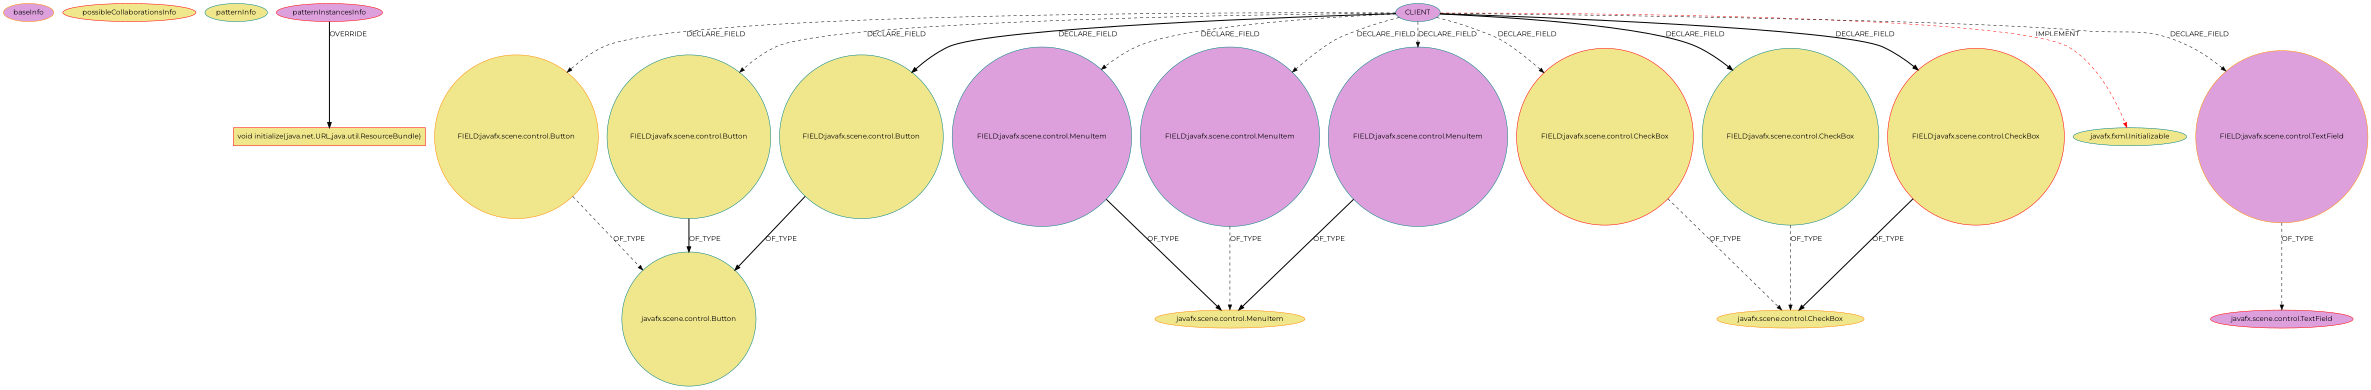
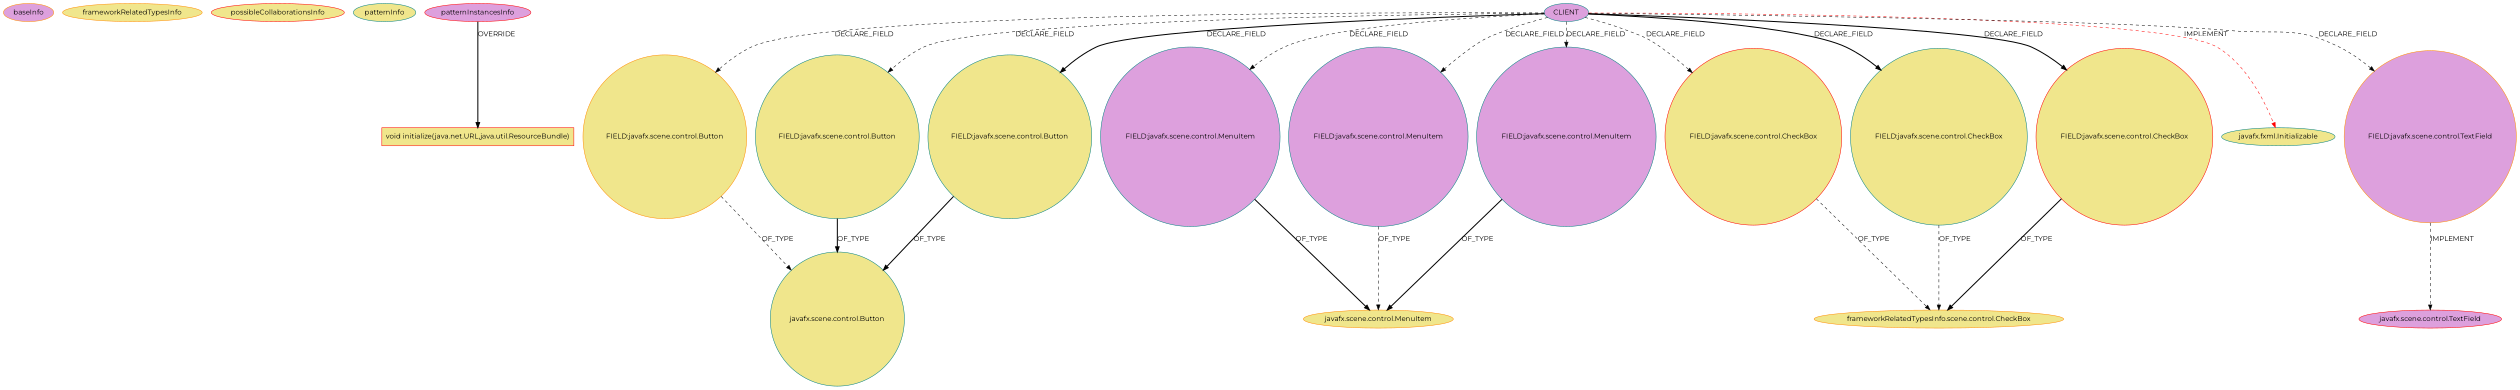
  digraph {
    fontname=Montserrat
    node [color=teal fillcolor=khaki fontname=Montserrat style=filled isFrameworkType=false shape=circle vertexType=FIELD_DECLARATION]
    edge [fontname=Montserrat style=dashed]
    baseInfo [category=pattern color=darkorange fillcolor=plum graphId=961 isAnonymous=false possibleRelation=false isFrameworkType="" shape="" vertexType=""]
+   frameworkRelatedTypesInfo [0="javafx.fxml.Initializable" color=darkorange isFrameworkType="" shape="" vertexType=""]
    possibleCollaborationsInfo [color=red isFrameworkType="" shape="" vertexType=""]
    patternInfo [frequency=2.0 patternRootClient=0 isFrameworkType="" shape="" vertexType=""]
    patternInstancesInfo [0="PatrickOtt-ReservationManager~/PatrickOtt-ReservationManager/ReservationManager-master/src/main/java/de/professional_webworkx/reservationmanager/controller/MainController.java~MainController~1080" 1="demibenari-cd-catalog~/demibenari-cd-catalog/cd-catalog-master/src/cd/catalog/MainFormController.java~MainFormController~2392" color=red fillcolor=plum isFrameworkType="" shape="" vertexType=""]
    n6 [color=red label="void initialize(java.net.URL,java.util.ResourceBundle)" shape=box vertexType=OVERRIDING_METHOD_DECLARATION]
    n7 [color=red label="FIELD:javafx.scene.control.CheckBox"]
-   n8 [color=darkorange label="javafx.scene.control.CheckBox" vertexType=FRAMEWORK_CLASS_TYPE shape=""]
+   n8 [color=darkorange label="frameworkRelatedTypesInfo.scene.control.CheckBox" vertexType=FRAMEWORK_CLASS_TYPE shape=""]
    n9 [fillcolor=plum label=CLIENT vertexType=ROOT_CLIENT_CLASS_DECLARATION shape=""]
    n10 [color=darkorange label="FIELD:javafx.scene.control.Button"]
    n11 [label="FIELD:javafx.scene.control.Button"]
    n12 [label="FIELD:javafx.scene.control.Button"]
    n13 [fillcolor=plum label="FIELD:javafx.scene.control.MenuItem"]
    n14 [fillcolor=plum label="FIELD:javafx.scene.control.MenuItem"]
    n15 [fillcolor=plum label="FIELD:javafx.scene.control.MenuItem"]
    n16 [color=red label="FIELD:javafx.scene.control.CheckBox"]
    n17 [label="FIELD:javafx.scene.control.CheckBox"]
    n18 [label="javafx.fxml.Initializable" vertexType=FRAMEWORK_INTERFACE_TYPE shape=""]
    n19 [color=darkorange fillcolor=plum label="FIELD:javafx.scene.control.TextField"]
    n20 [label="javafx.scene.control.Button" vertexType=FRAMEWORK_CLASS_TYPE]
    n21 [color=darkorange label="javafx.scene.control.MenuItem" vertexType=FRAMEWORK_CLASS_TYPE shape=""]
    n22 [color=red fillcolor=plum label="javafx.scene.control.TextField" vertexType=FRAMEWORK_CLASS_TYPE shape=""]
    patternInstancesInfo -> n6 [label=OVERRIDE style=bold]
    n7 -> n8 [label=OF_TYPE style=bold]
    n9 -> n7 [label=DECLARE_FIELD style=bold]
    n9 -> n10 [label=DECLARE_FIELD]
    n9 -> n11 [label=DECLARE_FIELD]
    n9 -> n12 [label=DECLARE_FIELD style=bold]
    n9 -> n13 [label=DECLARE_FIELD]
    n9 -> n14 [label=DECLARE_FIELD]
    n9 -> n15 [label=DECLARE_FIELD]
    n9 -> n16 [label=DECLARE_FIELD]
    n9 -> n17 [label=DECLARE_FIELD style=bold]
    n9 -> n18 [color=red label=IMPLEMENT]
    n9 -> n19 [label=DECLARE_FIELD]
    n10 -> n20 [label=OF_TYPE]
    n11 -> n20 [label=OF_TYPE style=bold]
    n12 -> n20 [label=OF_TYPE style=bold]
    n13 -> n21 [label=OF_TYPE style=bold]
    n14 -> n21 [label=OF_TYPE]
    n15 -> n21 [label=OF_TYPE style=bold]
    n16 -> n8 [label=OF_TYPE]
    n17 -> n8 [label=OF_TYPE]
-   n19 -> n22 [label=OF_TYPE]
+   n19 -> n22 [label=IMPLEMENT]
  }
